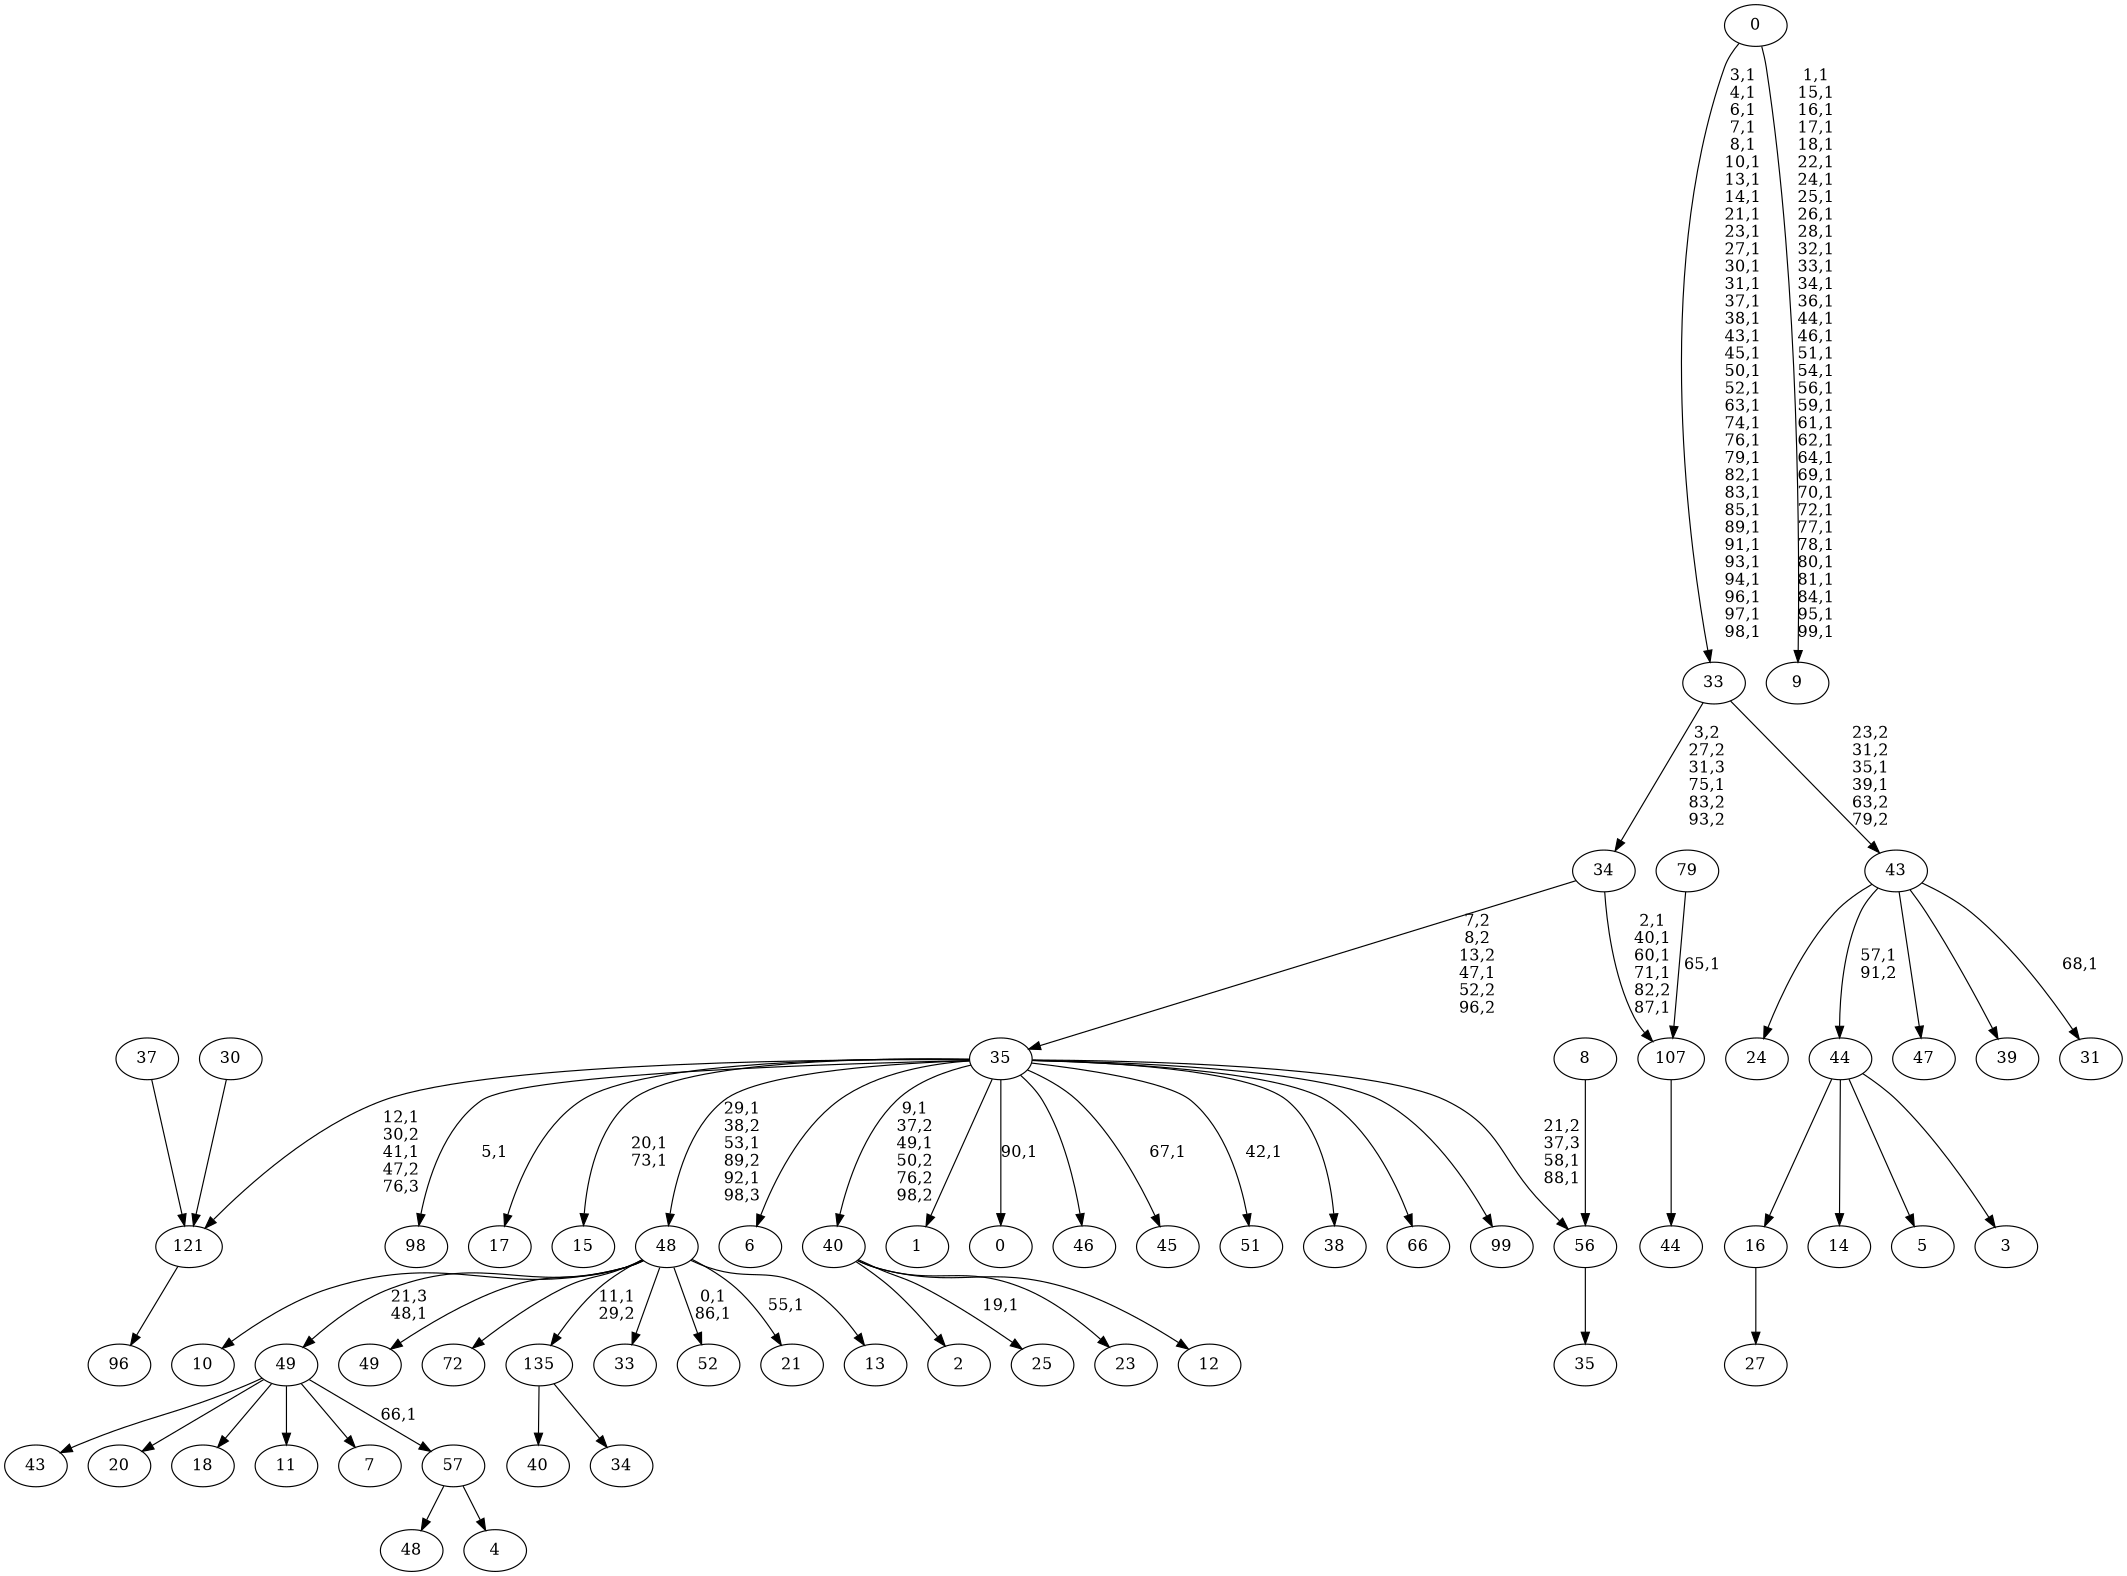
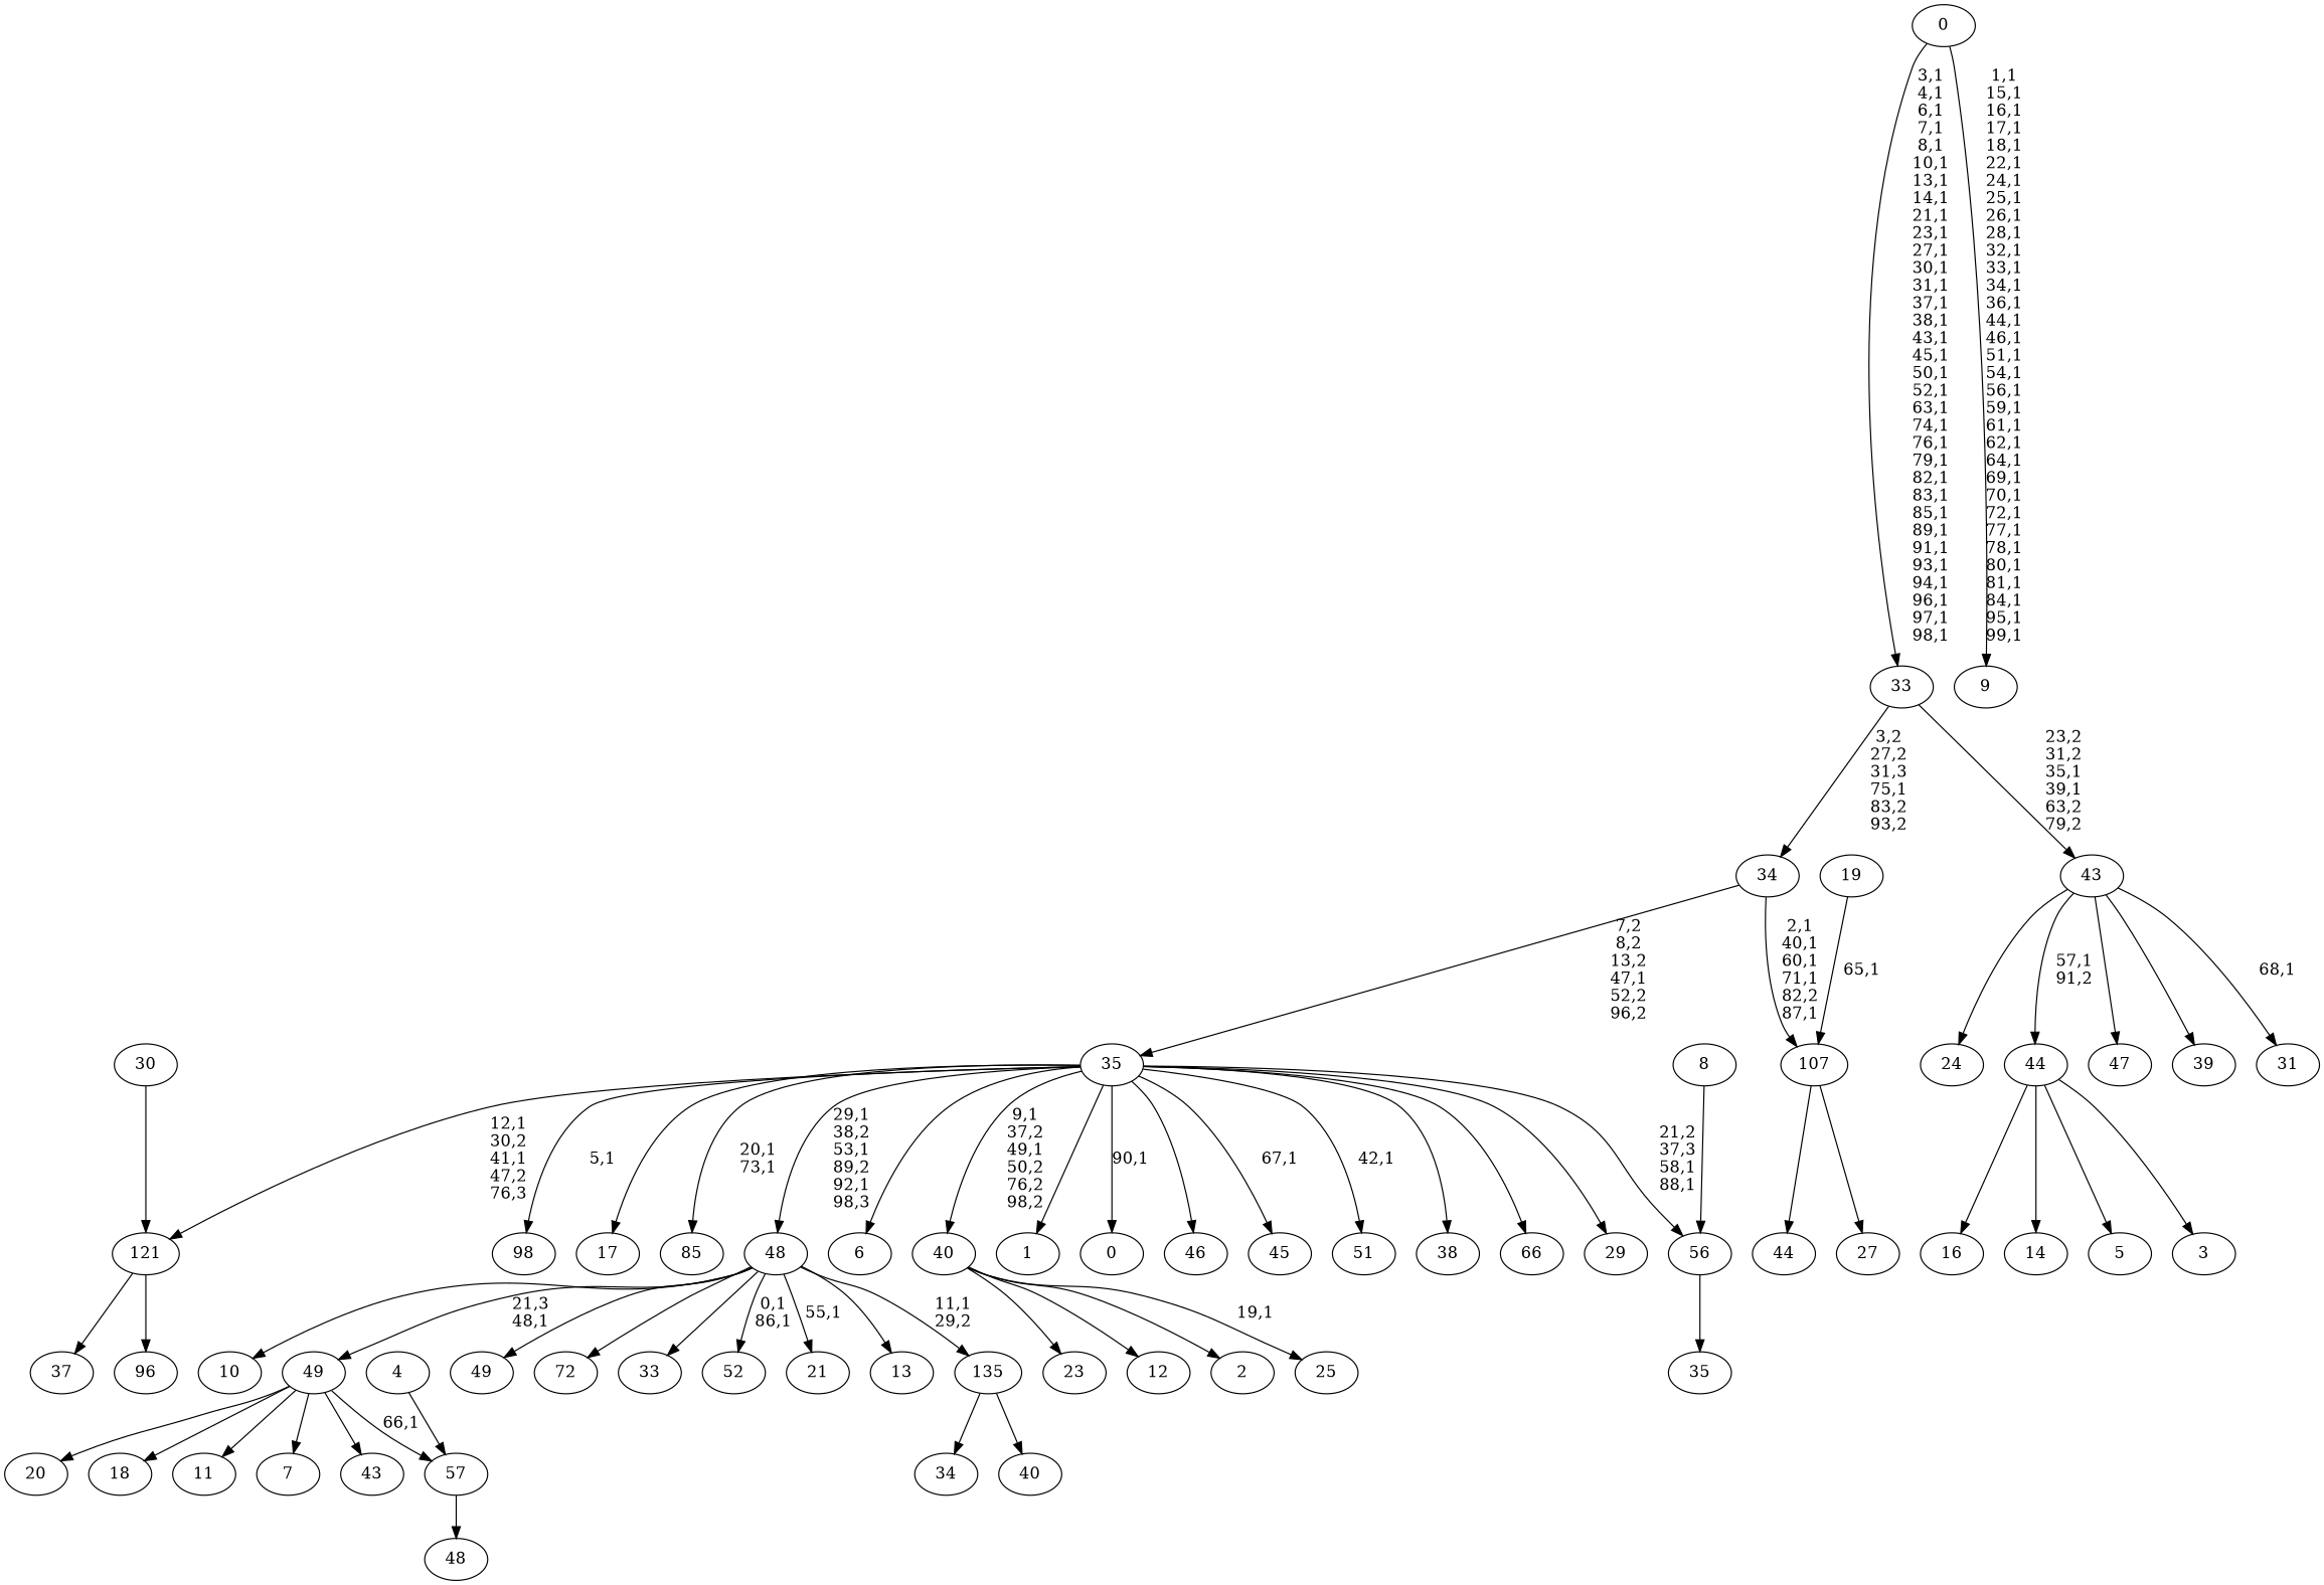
  digraph {
    n1 [label=49]
    n2 [label=48]
    n3 [label=47]
    n4 [label=46]
    n5 [label=45]
    n6 [label=44]
    n7 [label=43]
    n8 [label=72]
    n9 [label=51]
    n10 [label=40]
    n11 [label=39]
    n12 [label=38]
    n13 [label=37]
    n14 [label=66]
    n15 [label=35]
    n16 [label=34]
    n17 [label=135]
    n18 [label=33]
    n19 [label=31]
    n20 [label=30]
    121
-   n22 [label=99]
+   n22 [label=29]
    n23 [label=98]
    n24 [label=27]
    n25 [label=96]
    n26 [label=25]
    n27 [label=24]
    n28 [label=23]
    n29 [label=52]
    n30 [label=21]
    n31 [label=20]
-   n32 [label=79]
+   n32 [label=19]
    107
    n34 [label=18]
    n35 [label=17]
    n36 [label=16]
-   n37 [label=15]
+   n37 [label=85]
    n38 [label=14]
    n39 [label=13]
    n40 [label=12]
    n41 [label=11]
    n42 [label=10]
    n43 [label=9]
    n44 [label=8]
    56
    n46 [label=7]
    n47 [label=6]
    n48 [label=5]
    n49 [label=4]
    n50 [label=57]
    49
    48
    n53 [label=3]
    44
    43
    n56 [label=2]
    40
    n58 [label=1]
    n59 [label=0]
    35
    34
    33
    0
    n17 -> n10
    n17 -> n16
    n20 -> 121
-   n13 -> 121
+   121 -> n13
    121 -> n25
    n32 -> 107 [label="65,1"]
    107 -> n6
-   n36 -> n24
+   107 -> n24
    n44 -> 56
    56 -> n15
    n50 -> n2
-   n50 -> n49
+   n49 -> n50
    49 -> n7
    49 -> n31
    49 -> n34
    49 -> n41
    49 -> n46
    49 -> n50 [label="66,1"]
    48 -> n1
    48 -> n8
    48 -> n17 [label="11,1\n29,2"]
    48 -> n18
    48 -> n29 [label="0,1\n86,1"]
    48 -> n30 [label="55,1"]
    48 -> n39
    48 -> n42
    48 -> 49 [label="21,3\n48,1"]
    44 -> n36
    44 -> n38
    44 -> n48
    44 -> n53
    43 -> n3
    43 -> n11
    43 -> n19 [label="68,1"]
    43 -> n27
    43 -> 44 [label="57,1\n91,2"]
    40 -> n26 [label="19,1"]
    40 -> n28
    40 -> n40
    40 -> n56
    35 -> n4
    35 -> n5 [label="67,1"]
    35 -> n9 [label="42,1"]
    35 -> n12
    35 -> n14
    35 -> 121 [label="12,1\n30,2\n41,1\n47,2\n76,3"]
    35 -> n22
    35 -> n23 [label="5,1"]
    35 -> n35
    35 -> n37 [label="20,1\n73,1"]
    35 -> 56 [label="21,2\n37,3\n58,1\n88,1"]
    35 -> n47
    35 -> 48 [label="29,1\n38,2\n53,1\n89,2\n92,1\n98,3"]
    35 -> 40 [label="9,1\n37,2\n49,1\n50,2\n76,2\n98,2"]
    35 -> n58
    35 -> n59 [label="90,1"]
    34 -> 107 [label="2,1\n40,1\n60,1\n71,1\n82,2\n87,1"]
    34 -> 35 [label="7,2\n8,2\n13,2\n47,1\n52,2\n96,2"]
    33 -> 43 [label="23,2\n31,2\n35,1\n39,1\n63,2\n79,2"]
    33 -> 34 [label="3,2\n27,2\n31,3\n75,1\n83,2\n93,2"]
    0 -> n43 [label="1,1\n15,1\n16,1\n17,1\n18,1\n22,1\n24,1\n25,1\n26,1\n28,1\n32,1\n33,1\n34,1\n36,1\n44,1\n46,1\n51,1\n54,1\n56,1\n59,1\n61,1\n62,1\n64,1\n69,1\n70,1\n72,1\n77,1\n78,1\n80,1\n81,1\n84,1\n95,1\n99,1"]
    0 -> 33 [label="3,1\n4,1\n6,1\n7,1\n8,1\n10,1\n13,1\n14,1\n21,1\n23,1\n27,1\n30,1\n31,1\n37,1\n38,1\n43,1\n45,1\n50,1\n52,1\n63,1\n74,1\n76,1\n79,1\n82,1\n83,1\n85,1\n89,1\n91,1\n93,1\n94,1\n96,1\n97,1\n98,1"]
  }
